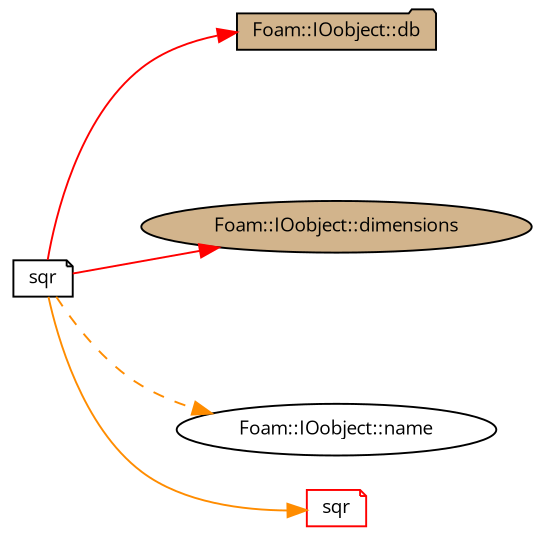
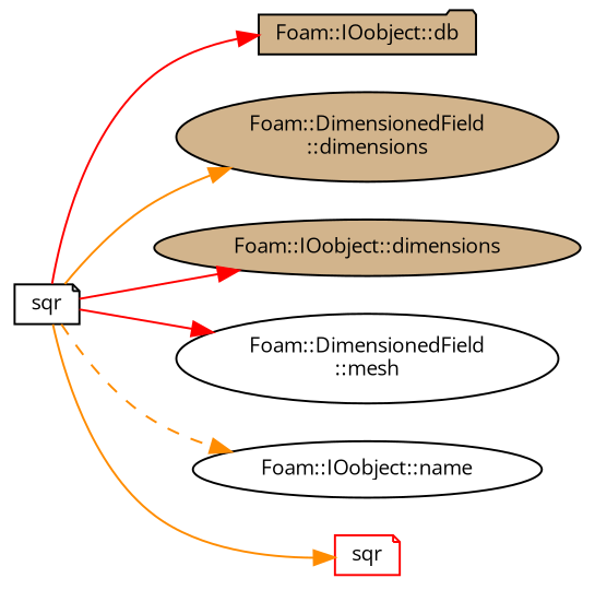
  digraph {
    fontname="Open Sans"
    rankdir=LR
    node [color=black fillcolor=white fontname="Open Sans" fontsize=10 shape=ellipse style=filled]
    edge [color=red fontname="Open Sans" fontsize=10 labelfontname=FreeSans labelfontsize=10 style=solid]
    n1 [fontcolor=black height=0.2 label=sqr shape=note width=0.4]
    n2 [fillcolor=tan height=0.2 label="Foam::IOobject::db" shape=folder width=0.4]
+   n3 [fillcolor=tan height=0.2 label="Foam::DimensionedField\l::dimensions" width=0.4]
    n4 [fillcolor=tan height=0.2 label="Foam::IOobject::dimensions" width=0.4]
+   n5 [height=0.2 label="Foam::DimensionedField\l::mesh" width=0.4]
    n6 [height=0.2 label="Foam::IOobject::name" width=0.4]
    n7 [color=red height=0.2 label=sqr shape=note width=0.4]
    n1 -> n2
+   n1 -> n3 [color=darkorange]
    n1 -> n4
+   n1 -> n5
    n1 -> n6 [color=darkorange style=dashed]
    n1 -> n7 [color=darkorange]
  }
